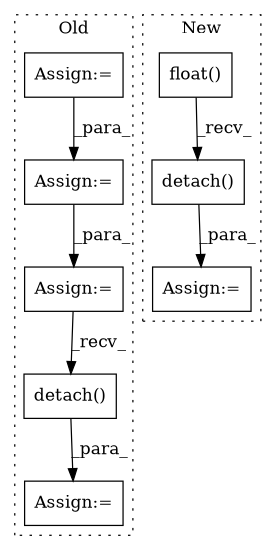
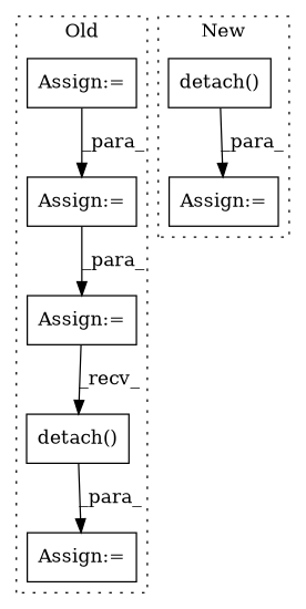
  digraph {
    node [a=68 l=3 shape=box]
    n1 [a=75 l=32 label="detach()" s=6802]
    n2 [label="Assign:=" s=5584]
    n3 [label="Assign:=" s=5477]
    n4 [label="Assign:=" s=6746]
    n5 [l=4 label="Assign:=" s=6798]
-   n6 [a=75 l=19 label="float()" s=6985]
    n7 [a=75 l=33 label="detach()" s=7027]
    n8 [l=4 label="Assign:=" s=7023]
    subgraph cluster_1 {
      label=Old
      style=dotted
      n1
      n2
      n3
      n4
      n5
    }
    subgraph cluster_2 {
      label=New
      style=dotted
-     n6
      n7
      n8
    }
    n1 -> n5 [label=_para_]
    n2 -> n4 [label=_para_]
    n3 -> n2 [label=_para_]
    n4 -> n1 [label=_recv_]
-   n6 -> n7 [label=_recv_]
    n7 -> n8 [label=_para_]
  }
